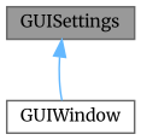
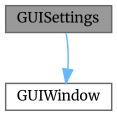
  digraph {
    fontname=Merriweather
    node [color=gray40 fontname=Merriweather fontsize=10 shape=box style=filled]
    n1 [fillcolor=grey60 fontcolor=black height=0.2 label=GUISettings width=0.4]
    n2 [fillcolor=white height=0.2 label=GUIWindow width=0.4]
-   n1 -> n2 [color=steelblue1 dir=back fontname=Merriweather fontsize=10 labelfontname=Helvetica labelfontsize=10 style=solid]
+   n2 -> n1 [color=steelblue1 dir=back fontname=Merriweather fontsize=10 labelfontname=Helvetica labelfontsize=10 style=solid]
  }
